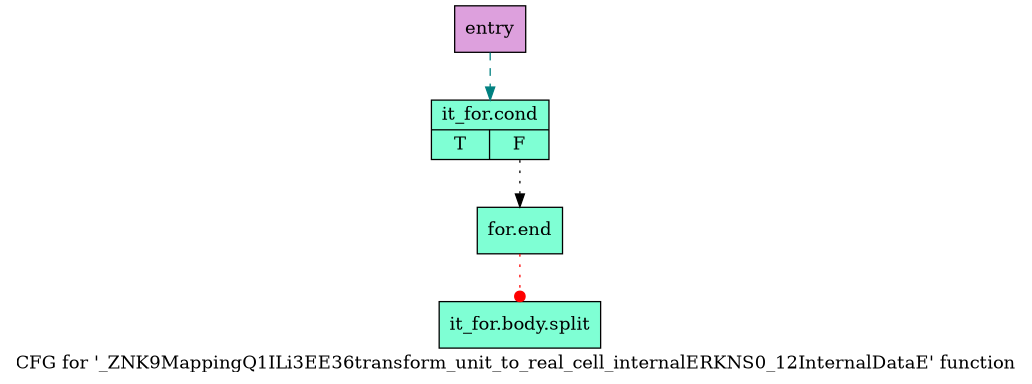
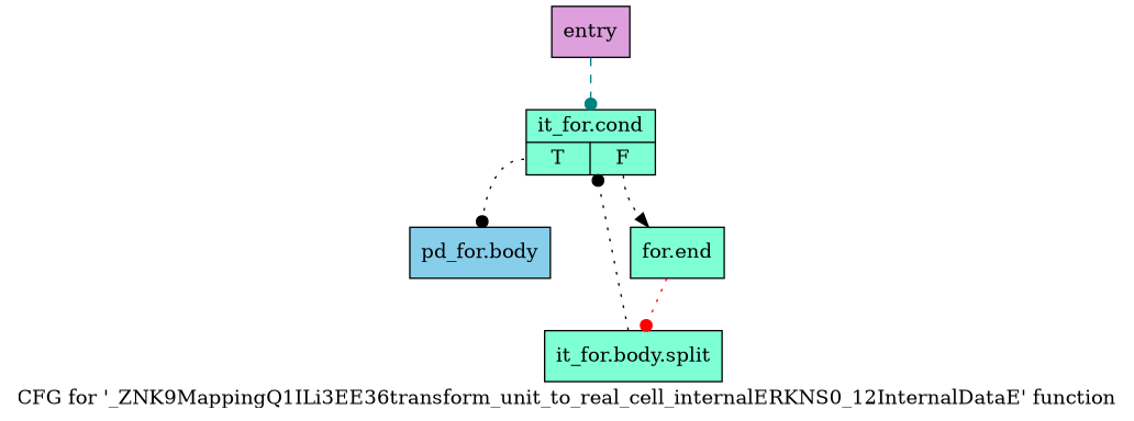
  digraph {
    label="CFG for '_ZNK9MappingQ1ILi3EE36transform_unit_to_real_cell_internalERKNS0_12InternalDataE' function"
    node [fillcolor=aquamarine shape=record style=filled]
    edge [arrowhead=dot color=black style=dotted]
    n1 [fillcolor=plum label="{entry}"]
    n2 [label="{it_for.cond|{<s0>T|<s1>F}}"]
+   n3 [fillcolor=skyblue label="{pd_for.body}"]
    n4 [label="{for.end}"]
    n5 [label="{it_for.body.split}"]
-   n1 -> n2 [arrowhead=normal color=teal style=dashed]
+   n1 -> n2 [color=teal style=dashed]
+   n2 -> n3 [tailport=s0]
    n2 -> n4 [arrowhead=normal tailport=s1]
    n4 -> n5 [color=red]
+   n5 -> n2
  }
